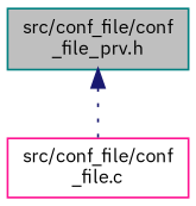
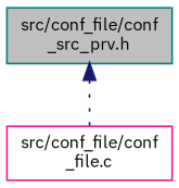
  digraph {
    fontname="IBM Plex Sans"
    node [fontname="IBM Plex Sans" fontsize=10 shape=record style=filled]
-   n1 [color=teal fillcolor=grey75 fontcolor=black height=0.2 label="src/conf_file/conf\l_file_prv.h" width=0.4]
+   n1 [color=teal fillcolor=grey75 fontcolor=black height=0.2 label="src/conf_file/conf\l_src_prv.h" width=0.4]
    n2 [color=deeppink fillcolor=white height=0.2 label="src/conf_file/conf\l_file.c" width=0.4]
    n1 -> n2 [color=midnightblue dir=back fontname="IBM Plex Sans" fontsize=10 labelfontname=Helvetica labelfontsize=10 style=dotted]
  }
